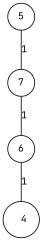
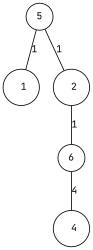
  graph {
    fixedsize="true;"
    fontname="JetBrains Mono"
    node [color=black fontname="JetBrains Mono" fontsize=12 hight=.12 shape=circle]
    edge [fontname="JetBrains Mono" fontsize=12]
    n1 [label=5 width=.12]
-   n3 [label=7 width=.12]
+   n2 [label=" 1" width=.12]
+   n3 [label=" 2" width=.12]
    n4 [label=6 width=.12]
    n5 [label=" 4" width=.12]
+   n1 -- n2 [label=1]
    n1 -- n3 [label=1]
    n3 -- n4 [label=1]
-   n4 -- n5 [label=1]
+   n4 -- n5 [label=4]
  }
